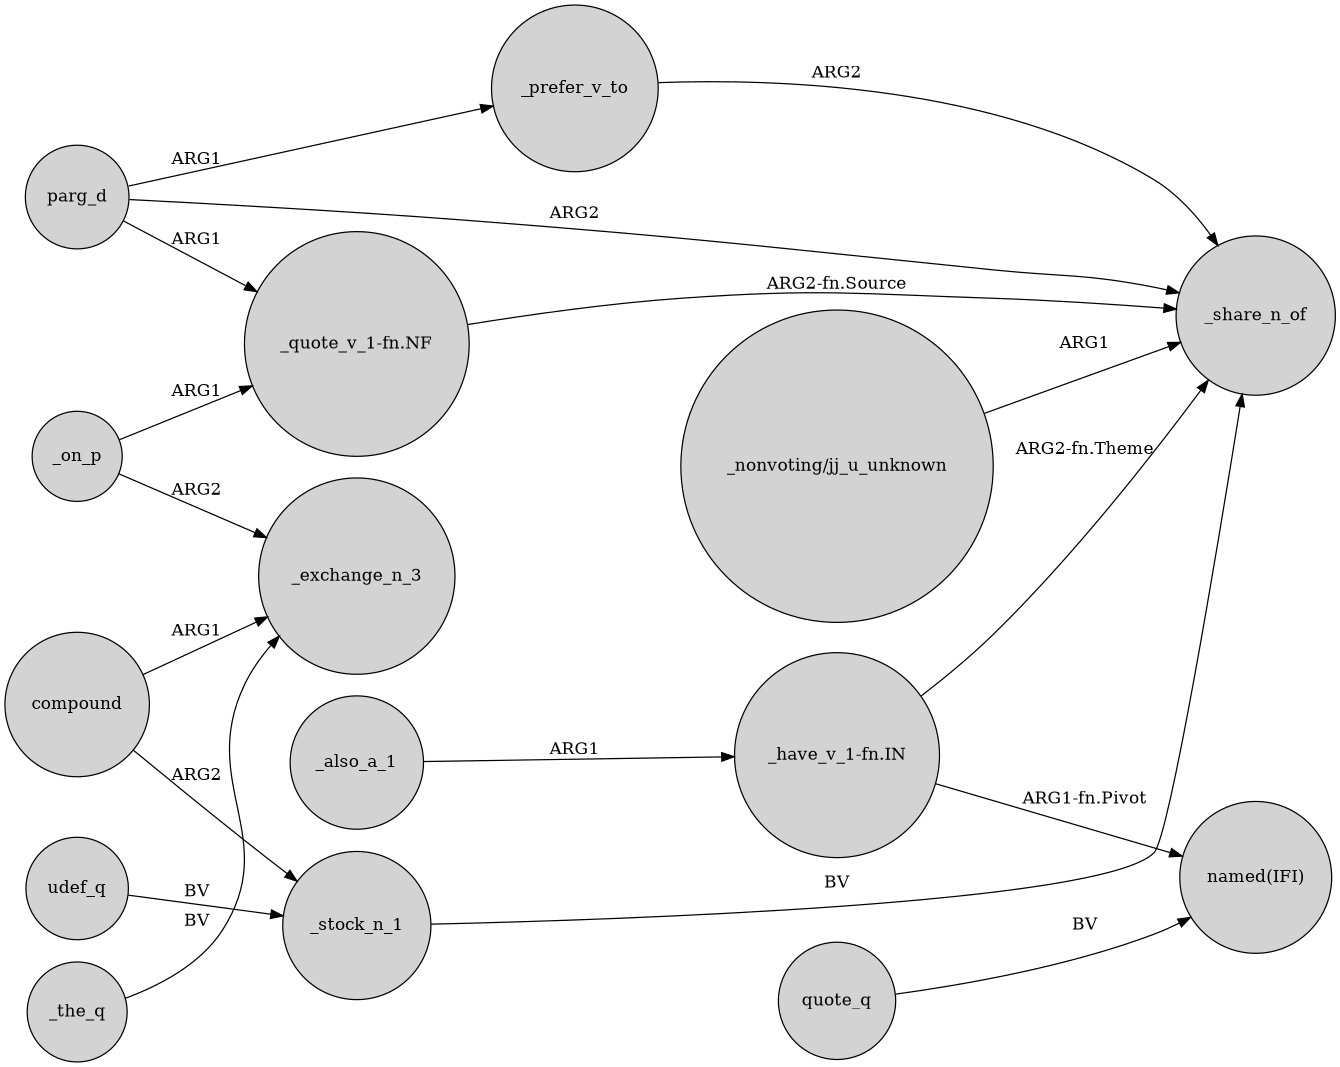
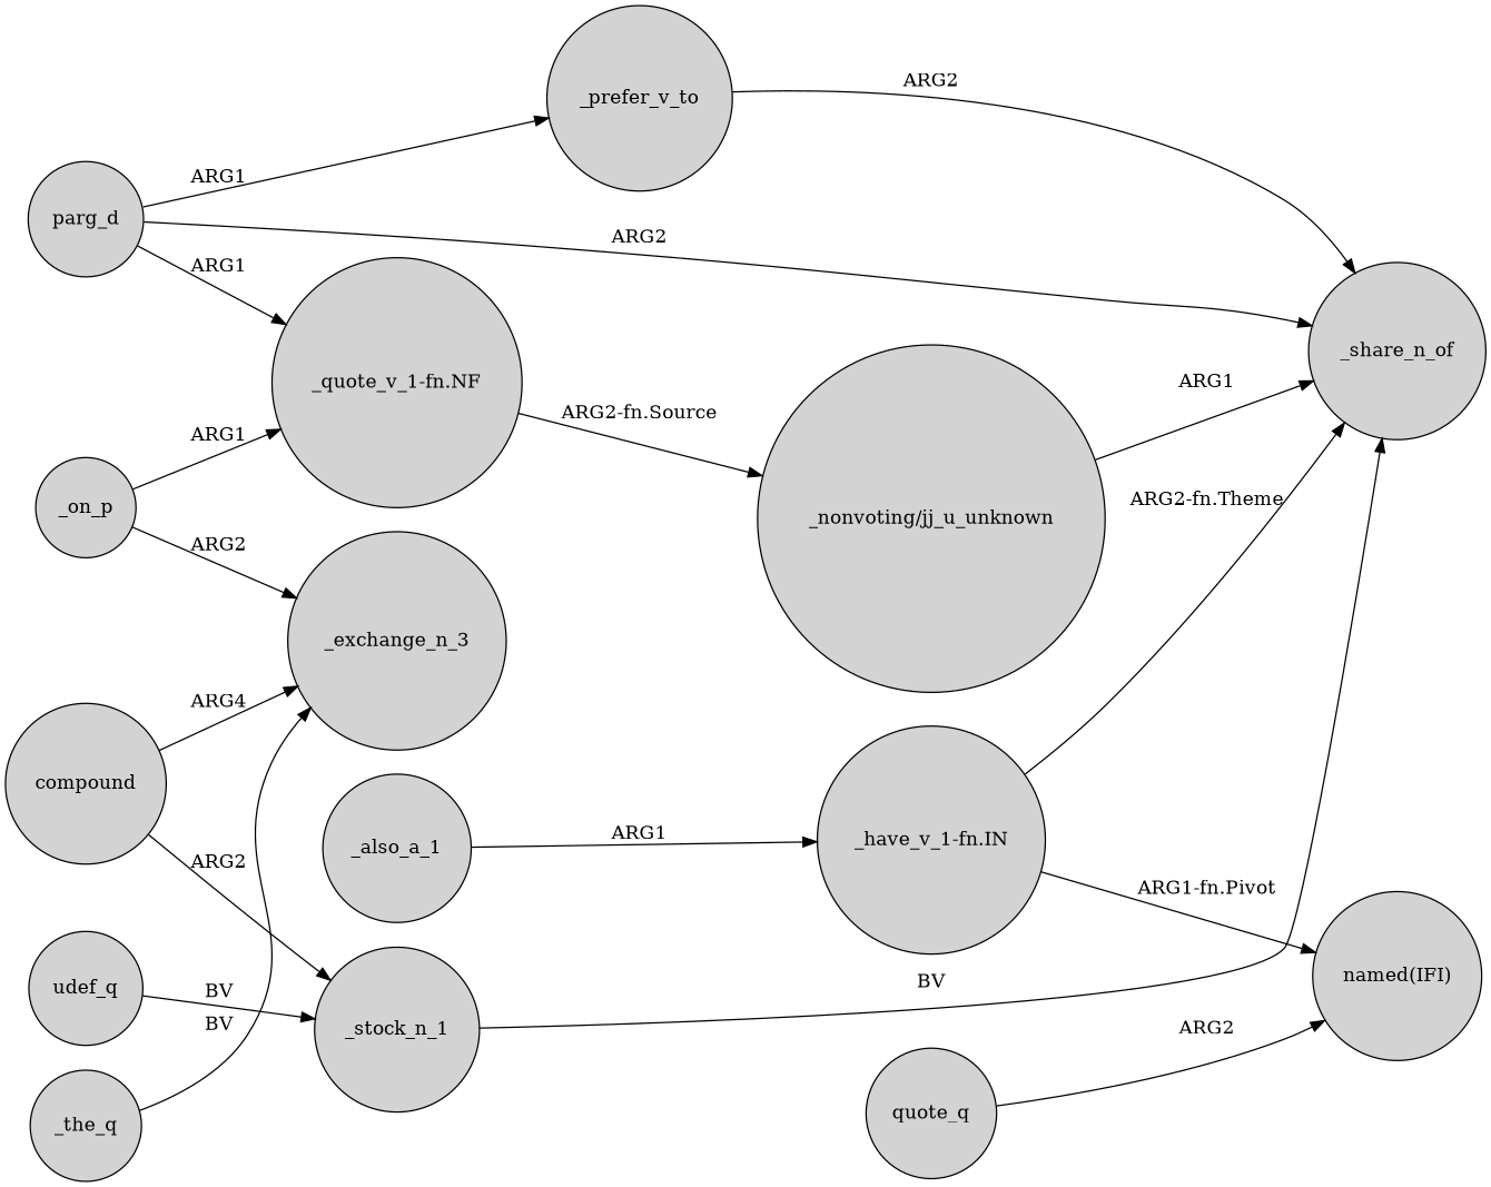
  digraph {
    rankdir=LR
    node [shape=circle style=filled]
    _prefer_v_to
    _share_n_of
    parg_d
    "_quote_v_1-fn.NF"
    compound
    _stock_n_1
    n7 [label=_exchange_n_3]
    n8 [label=quote_q]
    "named(IFI)"
    "_have_v_1-fn.IN"
    udef_q
    _also_a_1
    "_nonvoting/jj_u_unknown"
    _on_p
    _the_q
    _prefer_v_to -> _share_n_of [label=ARG2]
    parg_d -> _prefer_v_to [label=ARG1]
    parg_d -> _share_n_of [label=ARG2]
    parg_d -> "_quote_v_1-fn.NF" [label=ARG1]
-   "_quote_v_1-fn.NF" -> _share_n_of [label="ARG2-fn.Source"]
+   "_quote_v_1-fn.NF" -> "_nonvoting/jj_u_unknown" [label="ARG2-fn.Source"]
    compound -> _stock_n_1 [label=ARG2]
-   compound -> n7 [label=ARG1]
+   compound -> n7 [label=ARG4]
    _stock_n_1 -> _share_n_of [label=BV]
-   n8 -> "named(IFI)" [label=BV]
+   n8 -> "named(IFI)" [label=ARG2]
    "_have_v_1-fn.IN" -> _share_n_of [label="ARG2-fn.Theme"]
    "_have_v_1-fn.IN" -> "named(IFI)" [label="ARG1-fn.Pivot"]
    udef_q -> _stock_n_1 [label=BV]
    _also_a_1 -> "_have_v_1-fn.IN" [label=ARG1]
    "_nonvoting/jj_u_unknown" -> _share_n_of [label=ARG1]
    _on_p -> "_quote_v_1-fn.NF" [label=ARG1]
    _on_p -> n7 [label=ARG2]
    _the_q -> n7 [label=BV]
  }
